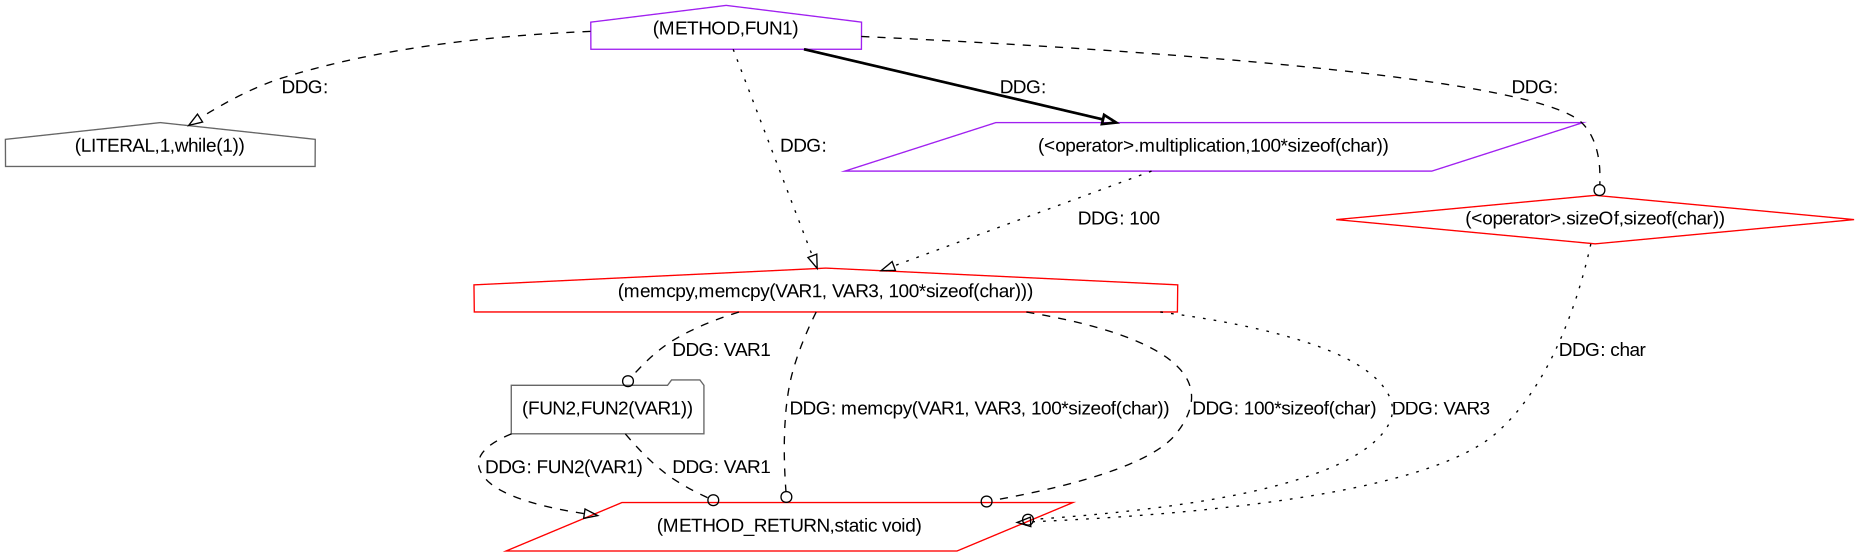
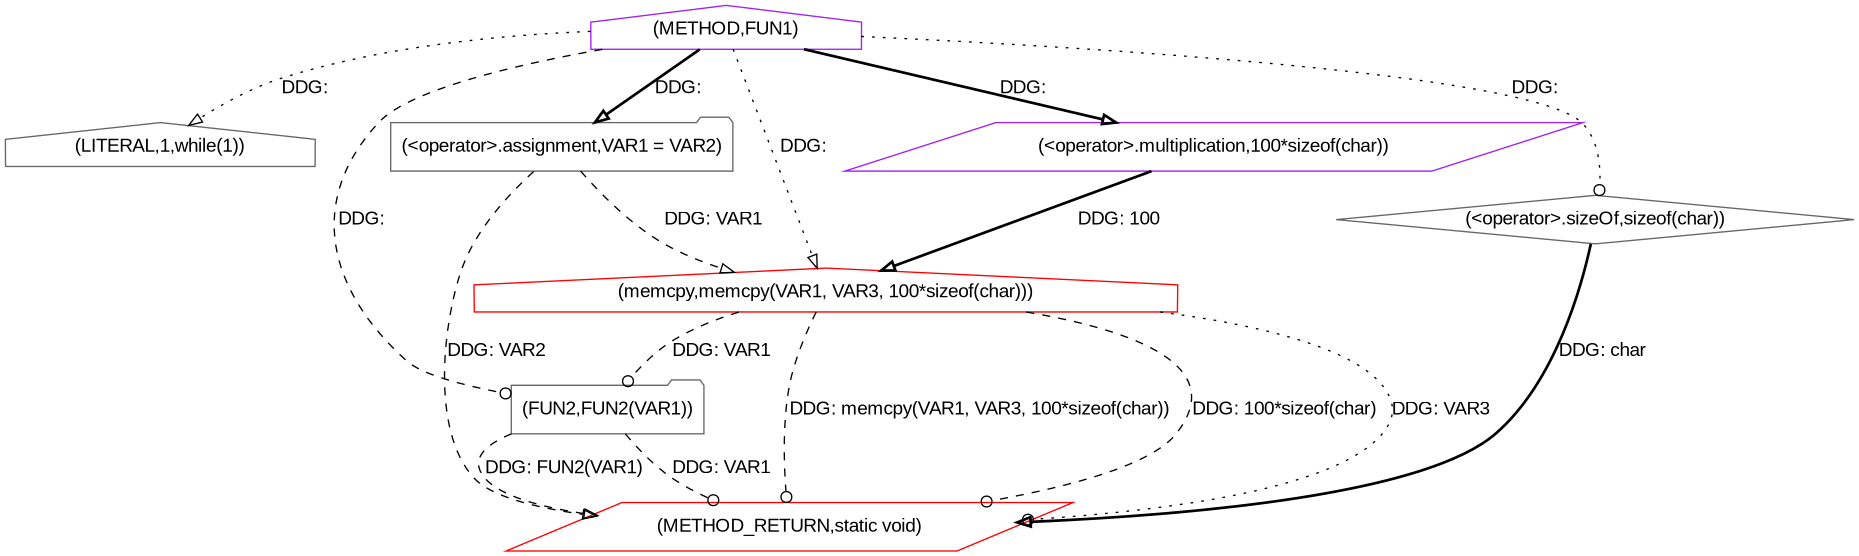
  digraph {
    fontname="Liberation Sans"
    node [color=gray40 fontname="Liberation Sans" shape=house]
    edge [arrowhead=onormal fontname="Liberation Sans" style=dashed]
    n1 [color=purple label="(METHOD,FUN1)"]
    n2 [label="(LITERAL,1,while(1))"]
+   n3 [label="(<operator>.assignment,VAR1 = VAR2)" shape=folder]
    n4 [color=red label="(memcpy,memcpy(VAR1, VAR3, 100*sizeof(char)))"]
    n5 [color=purple label="(<operator>.multiplication,100*sizeof(char))" shape=parallelogram]
-   n6 [color=red label="(<operator>.sizeOf,sizeof(char))" shape=diamond]
+   n6 [label="(<operator>.sizeOf,sizeof(char))" shape=diamond]
    n7 [label="(FUN2,FUN2(VAR1))" shape=folder]
    n8 [color=red label="(METHOD_RETURN,static void)" shape=parallelogram]
-   n1 -> n2 [label="DDG: "]
+   n1 -> n2 [label="DDG: " style=dotted]
+   n1 -> n3 [label="DDG: " style=bold]
    n1 -> n4 [label="DDG: " style=dotted]
    n1 -> n5 [label="DDG: " style=bold]
-   n1 -> n6 [arrowhead=odot label="DDG: "]
+   n1 -> n6 [arrowhead=odot label="DDG: " style=dotted]
+   n1 -> n7 [arrowhead=odot label="DDG: "]
+   n3 -> n4 [label="DDG: VAR1"]
+   n3 -> n8 [label="DDG: VAR2"]
    n4 -> n7 [arrowhead=odot label="DDG: VAR1"]
    n4 -> n8 [arrowhead=odot label="DDG: 100*sizeof(char)"]
    n4 -> n8 [arrowhead=odot label="DDG: VAR3" style=dotted]
    n4 -> n8 [arrowhead=odot label="DDG: memcpy(VAR1, VAR3, 100*sizeof(char))"]
-   n5 -> n4 [label="DDG: 100" style=dotted]
-   n6 -> n8 [label="DDG: char" style=dotted]
+   n5 -> n4 [label="DDG: 100" style=bold]
+   n6 -> n8 [label="DDG: char" style=bold]
    n7 -> n8 [arrowhead=odot label="DDG: VAR1"]
    n7 -> n8 [label="DDG: FUN2(VAR1)"]
  }
